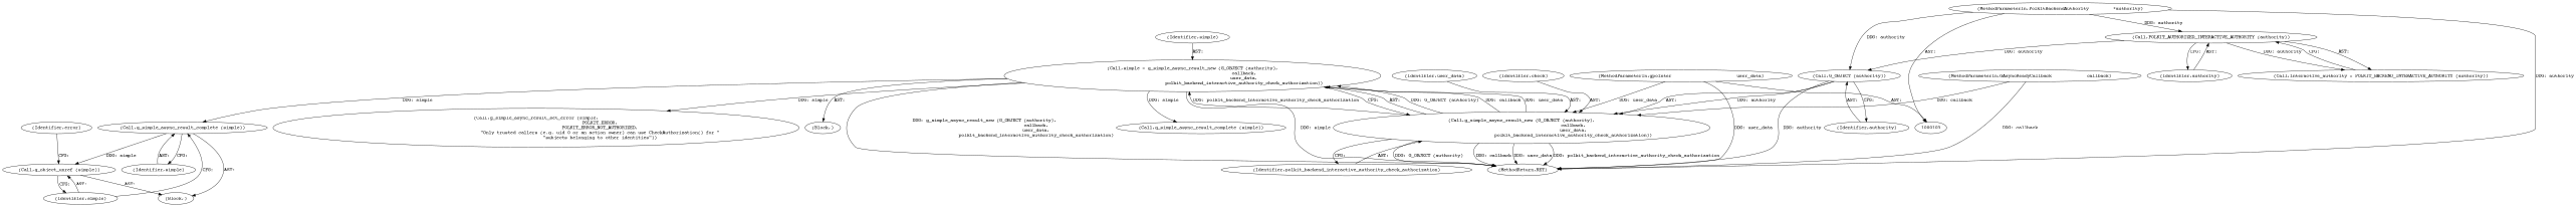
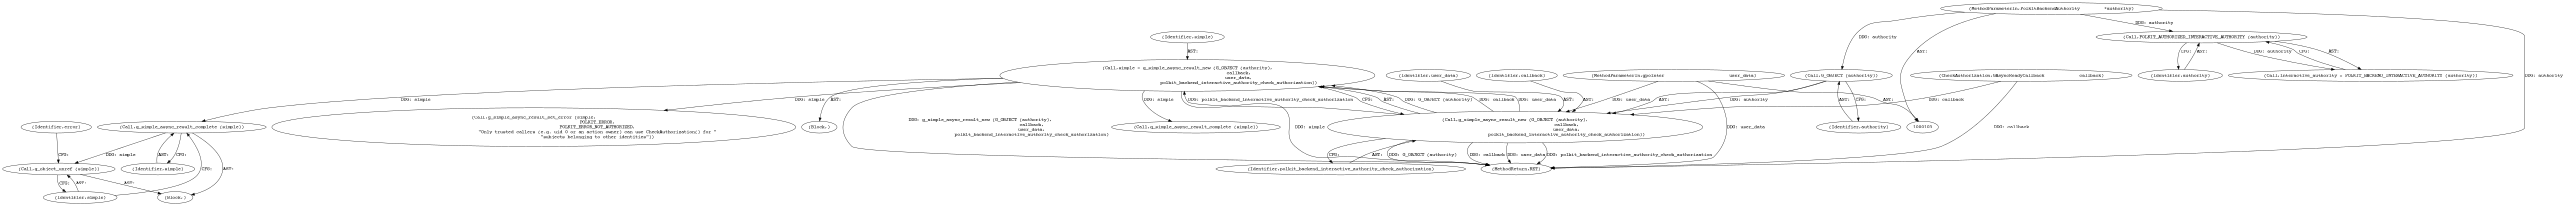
  digraph {
    fontname="Courier Prime"
    node [fontname="Courier Prime"]
    edge [fontname="Courier Prime"]
    n1 [label="(Call,g_simple_async_result_complete (simple))"]
    n2 [label="(Call,g_object_unref (simple))"]
    n3 [label="(Identifier,simple)"]
    n4 [label="(Block,)"]
    n5 [label="(Identifier,simple)"]
    n6 [label="(Call,simple = g_simple_async_result_new (G_OBJECT (authority),\n                                      callback,\n                                      user_data,\n                                      polkit_backend_interactive_authority_check_authorization))"]
    n7 [label="(Call,g_simple_async_result_new (G_OBJECT (authority),\n                                      callback,\n                                      user_data,\n                                      polkit_backend_interactive_authority_check_authorization))"]
    n8 [label="(Call,g_simple_async_result_set_error (simple,\n                                               POLKIT_ERROR,\n                                               POLKIT_ERROR_NOT_AUTHORIZED,\n                                               \"Only trusted callers (e.g. uid 0 or an action owner) can use CheckAuthorization() for \"\n                                               \"subjects belonging to other identities\"))"]
    n9 [label="(Block,)"]
    n10 [label="(Call,g_simple_async_result_complete (simple))"]
    n11 [label="(MethodReturn,RET)"]
    n12 [label="(Identifier,polkit_backend_interactive_authority_check_authorization)"]
    n13 [label="(Call,G_OBJECT (authority))"]
    n14 [label="(Identifier,authority)"]
    n15 [label="(Call,POLKIT_AUTHORIZED_INTERACTIVE_AUTHORITY (authority))"]
    n16 [label="(Call,interactive_authority = POLKIT_BACKEND_INTERACTIVE_AUTHORITY (authority))"]
    n17 [label="(Identifier,authority)"]
    n18 [label="(MethodParameterIn,PolkitBackendAuthority         *authority)"]
    1000103
-   n20 [label="(MethodParameterIn,GAsyncReadyCallback             callback)"]
+   n20 [label="(CheckAuthorization,GAsyncReadyCallback             callback)"]
    n21 [label="(MethodParameterIn,gpointer                        user_data)"]
    n22 [label="(Identifier,error)"]
    n23 [label="(Identifier,user_data)"]
    n24 [label="(Identifier,simple)"]
-   n25 [label="(Identifier,check)"]
+   n25 [label="(Identifier,callback)"]
    n1 -> n2 [label="DDG: simple"]
    n1 -> n3 [label="CFG: "]
    n1 -> n4 [label="AST: "]
    n2 -> n4 [label="AST: "]
    n2 -> n5 [label="CFG: "]
    n3 -> n1 [label="AST: "]
    n5 -> n1 [label="CFG: "]
    n5 -> n2 [label="AST: "]
    n6 -> n1 [label="DDG: simple"]
    n6 -> n7 [label="CFG: "]
    n6 -> n8 [label="DDG: simple"]
    n6 -> n9 [label="AST: "]
    n6 -> n10 [label="DDG: simple"]
    n6 -> n11 [label="DDG: g_simple_async_result_new (G_OBJECT (authority),\n                                      callback,\n                                      user_data,\n                                      polkit_backend_interactive_authority_check_authorization)"]
    n6 -> n11 [label="DDG: simple"]
    n7 -> n6 [label="AST: "]
    n7 -> n6 [label="DDG: G_OBJECT (authority)"]
    n7 -> n6 [label="DDG: callback"]
    n7 -> n6 [label="DDG: user_data"]
    n7 -> n6 [label="DDG: polkit_backend_interactive_authority_check_authorization"]
    n7 -> n11 [label="DDG: user_data"]
    n7 -> n11 [label="DDG: polkit_backend_interactive_authority_check_authorization"]
    n7 -> n11 [label="DDG: G_OBJECT (authority)"]
    n7 -> n11 [label="DDG: callback"]
    n7 -> n12 [label="CFG: "]
    n12 -> n7 [label="AST: "]
    n13 -> n7 [label="AST: "]
    n13 -> n7 [label="DDG: authority"]
-   n13 -> n11 [label="DDG: authority"]
    n13 -> n14 [label="CFG: "]
    n14 -> n13 [label="AST: "]
-   n15 -> n13 [label="DDG: authority"]
    n15 -> n16 [label="AST: "]
    n15 -> n16 [label="DDG: authority"]
    n15 -> n17 [label="CFG: "]
    n16 -> n15 [label="CFG: "]
    n17 -> n15 [label="AST: "]
    n18 -> n11 [label="DDG: authority"]
    n18 -> n13 [label="DDG: authority"]
    n18 -> n15 [label="DDG: authority"]
    n18 -> 1000103 [label="AST: "]
    n20 -> n7 [label="DDG: callback"]
    n20 -> n11 [label="DDG: callback"]
    n21 -> n7 [label="DDG: user_data"]
    n21 -> n11 [label="DDG: user_data"]
    n21 -> 1000103 [label="AST: "]
    n22 -> n2 [label="CFG: "]
    n23 -> n7 [label="AST: "]
    n24 -> n6 [label="AST: "]
    n25 -> n7 [label="AST: "]
  }
